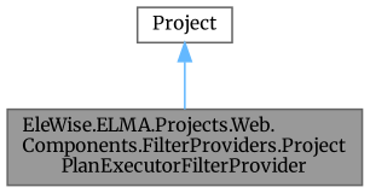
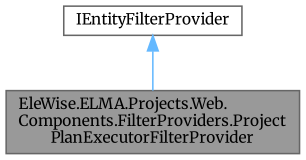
  digraph {
    fontname=Merriweather
    node [color=gray40 fontname=Merriweather fontsize=10 shape=box style=filled]
    n1 [fillcolor=grey60 fontcolor=black height=0.2 label="EleWise.ELMA.Projects.Web.\lComponents.FilterProviders.Project\lPlanExecutorFilterProvider" width=0.4]
-   n2 [fillcolor=white height=0.2 label=Project width=0.4]
+   n2 [fillcolor=white height=0.2 label=IEntityFilterProvider width=0.4]
    n2 -> n1 [color=steelblue1 dir=back fontname=Merriweather fontsize=10 labelfontname=Helvetica labelfontsize=10 style=solid]
  }
